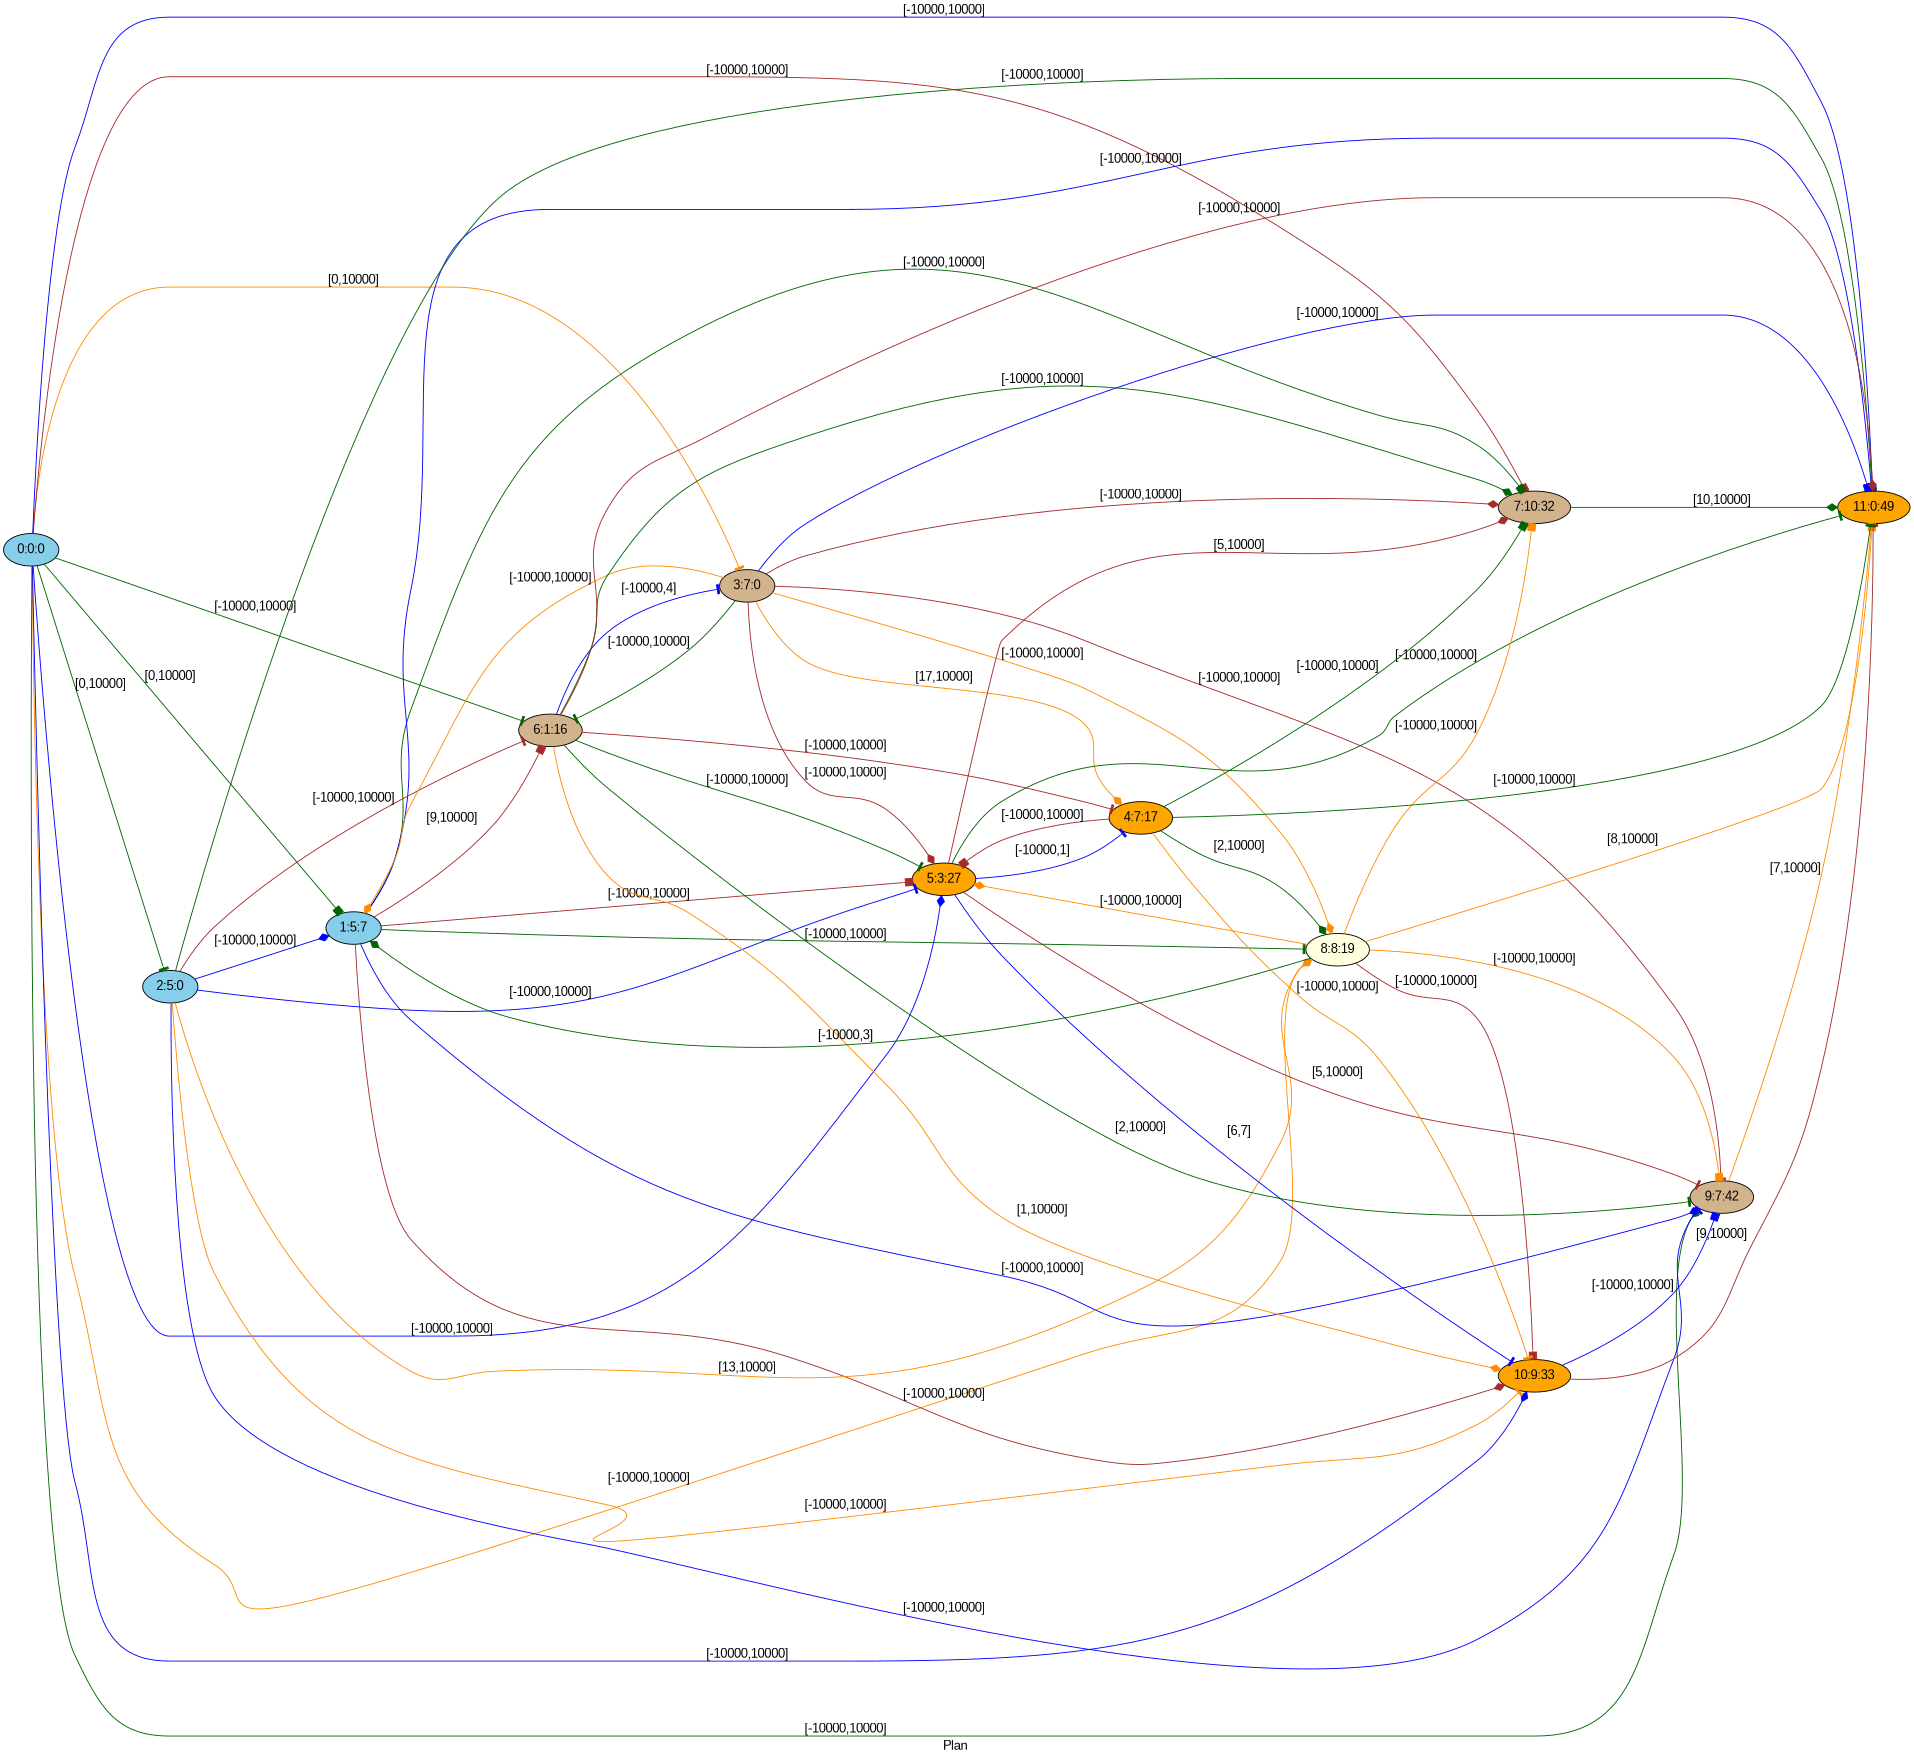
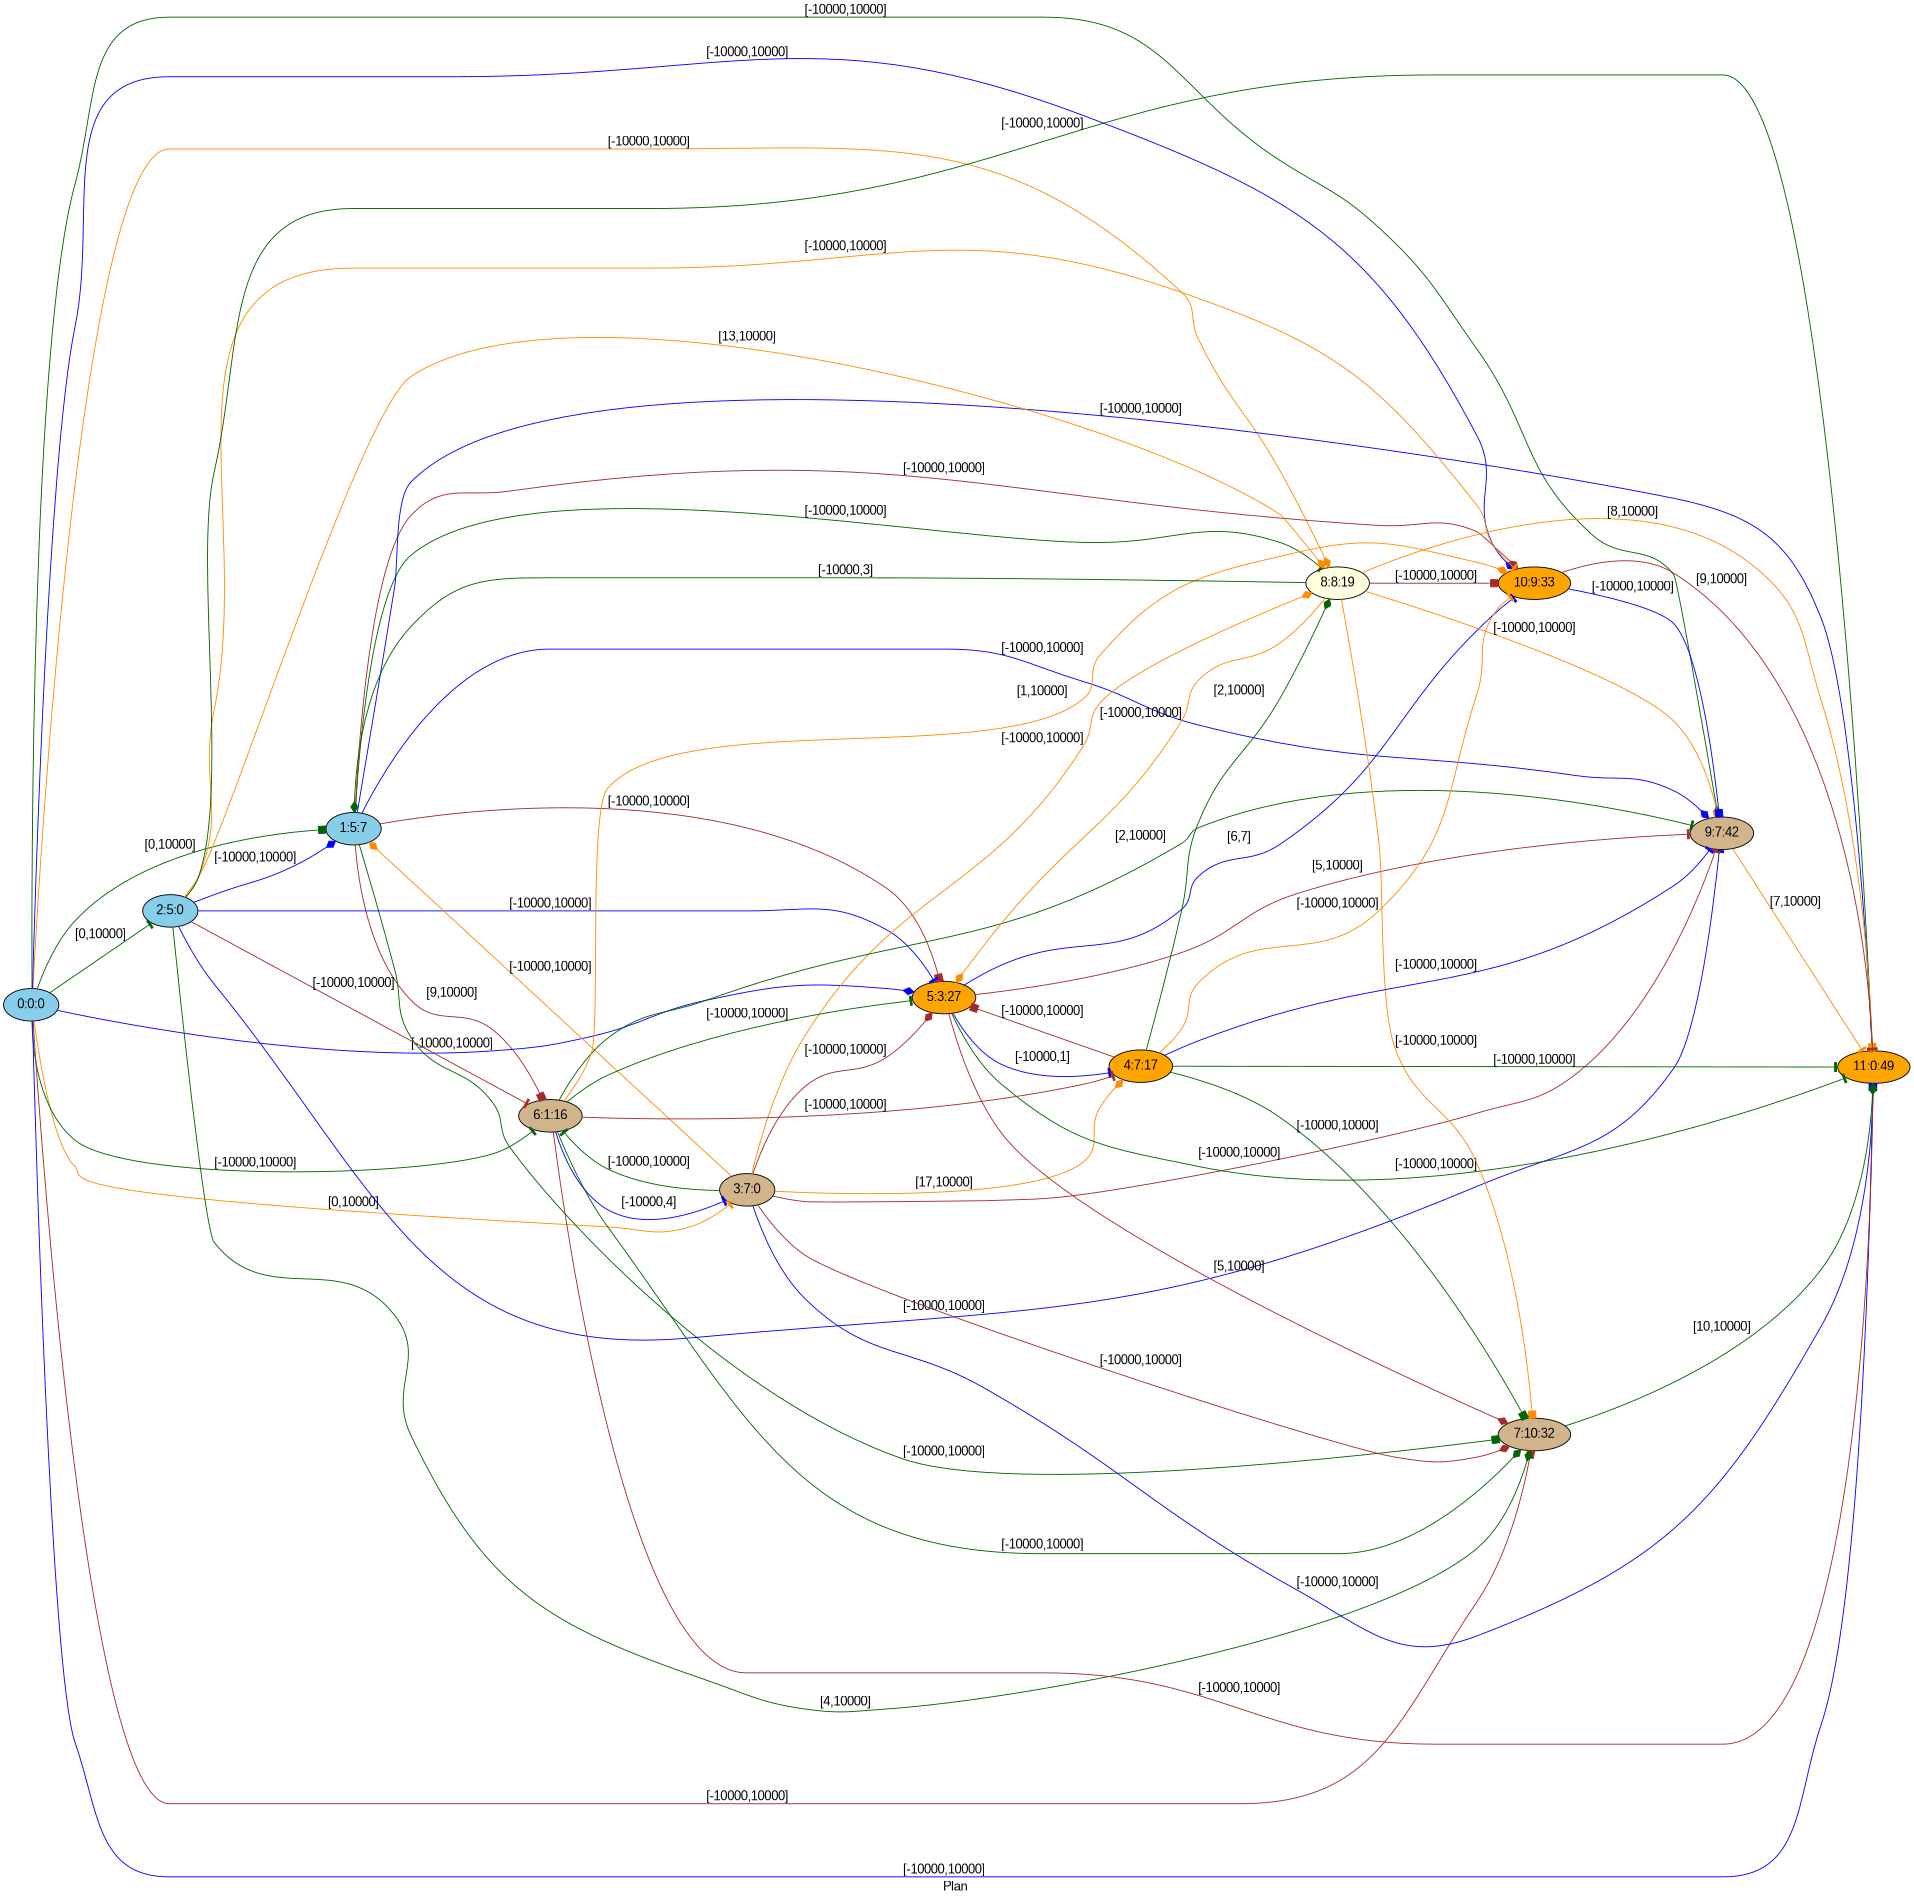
  digraph {
    fldt=0.776326
    fontname="Liberation Sans"
    label="Plan "
    nodesep=.45
    rankdir=LR
    node [fillcolor=tan fontname="Liberation Sans" style=filled]
    edge [arrowhead=tee color=darkgreen fontname="Liberation Sans"]
    "0:0:0" [fillcolor=skyblue]
    "1:5:7" [fillcolor=skyblue]
    "2:5:0" [fillcolor=skyblue]
    "3:7:0"
    "5:3:27" [fillcolor=orange]
    "6:1:16"
    "7:10:32"
    "8:8:19" [fillcolor=lightyellow]
    "9:7:42"
    "10:9:33" [fillcolor=orange]
    "11:0:49" [fillcolor=orange]
    "4:7:17" [fillcolor=orange]
    "0:0:0" -> "1:5:7" [arrowhead=box label="[0,10000]"]
    "0:0:0" -> "2:5:0" [label="[0,10000]"]
    "0:0:0" -> "3:7:0" [color=darkorange label="[0,10000]"]
    "0:0:0" -> "5:3:27" [arrowhead=diamond color=blue label="[-10000,10000]"]
    "0:0:0" -> "6:1:16" [label="[-10000,10000]"]
    "0:0:0" -> "7:10:32" [arrowhead=box color=brown label="[-10000,10000]"]
    "0:0:0" -> "8:8:19" [arrowhead=diamond color=darkorange label="[-10000,10000]"]
    "0:0:0" -> "9:7:42" [arrowhead=diamond label="[-10000,10000]"]
    "0:0:0" -> "10:9:33" [arrowhead=diamond color=blue label="[-10000,10000]"]
    "0:0:0" -> "11:0:49" [arrowhead=box color=blue label="[-10000,10000]"]
    "1:5:7" -> "5:3:27" [arrowhead=box color=brown label="[-10000,10000]"]
    "1:5:7" -> "6:1:16" [arrowhead=box color=brown label="[9,10000]"]
    "1:5:7" -> "7:10:32" [arrowhead=box label="[-10000,10000]"]
    "1:5:7" -> "8:8:19" [label="[-10000,10000]"]
    "1:5:7" -> "9:7:42" [arrowhead=diamond color=blue label="[-10000,10000]"]
    "1:5:7" -> "10:9:33" [arrowhead=diamond color=brown label="[-10000,10000]"]
    "1:5:7" -> "11:0:49" [color=blue label="[-10000,10000]"]
    "2:5:0" -> "1:5:7" [arrowhead=diamond color=blue label="[-10000,10000]"]
    "2:5:0" -> "5:3:27" [color=blue label="[-10000,10000]"]
    "2:5:0" -> "6:1:16" [color=brown label="[-10000,10000]"]
+   "2:5:0" -> "7:10:32" [arrowhead=diamond label="[4,10000]"]
    "2:5:0" -> "8:8:19" [arrowhead=diamond color=darkorange label="[13,10000]"]
    "2:5:0" -> "9:7:42" [color=blue label="[-10000,10000]"]
    "2:5:0" -> "10:9:33" [color=darkorange label="[-10000,10000]"]
    "2:5:0" -> "11:0:49" [label="[-10000,10000]"]
    "3:7:0" -> "1:5:7" [arrowhead=diamond color=darkorange label="[-10000,10000]"]
    "3:7:0" -> "5:3:27" [arrowhead=diamond color=brown label="[-10000,10000]"]
    "3:7:0" -> "6:1:16" [label="[-10000,10000]"]
    "3:7:0" -> "7:10:32" [arrowhead=diamond color=brown label="[-10000,10000]"]
    "3:7:0" -> "8:8:19" [arrowhead=diamond color=darkorange label="[-10000,10000]"]
    "3:7:0" -> "9:7:42" [color=brown label="[-10000,10000]"]
    "3:7:0" -> "11:0:49" [arrowhead=box color=blue label="[-10000,10000]"]
    "3:7:0" -> "4:7:17" [arrowhead=diamond color=darkorange label="[17,10000]"]
    "5:3:27" -> "7:10:32" [arrowhead=diamond color=brown label="[5,10000]"]
    "5:3:27" -> "9:7:42" [color=brown label="[5,10000]"]
    "5:3:27" -> "10:9:33" [color=blue label="[6,7]"]
    "5:3:27" -> "11:0:49" [label="[-10000,10000]"]
    "5:3:27" -> "4:7:17" [color=blue label="[-10000,1]"]
    "6:1:16" -> "3:7:0" [color=blue label="[-10000,4]"]
    "6:1:16" -> "5:3:27" [label="[-10000,10000]"]
    "6:1:16" -> "7:10:32" [arrowhead=diamond label="[-10000,10000]"]
    "6:1:16" -> "9:7:42" [label="[2,10000]"]
    "6:1:16" -> "10:9:33" [arrowhead=diamond color=darkorange label="[1,10000]"]
    "6:1:16" -> "11:0:49" [arrowhead=diamond color=brown label="[-10000,10000]"]
    "6:1:16" -> "4:7:17" [color=brown label="[-10000,10000]"]
    "7:10:32" -> "11:0:49" [arrowhead=diamond label="[10,10000]"]
    "8:8:19" -> "1:5:7" [arrowhead=diamond label="[-10000,3]"]
    "8:8:19" -> "5:3:27" [arrowhead=diamond color=darkorange label="[-10000,10000]"]
    "8:8:19" -> "7:10:32" [arrowhead=box color=darkorange label="[-10000,10000]"]
    "8:8:19" -> "9:7:42" [arrowhead=box color=darkorange label="[-10000,10000]"]
    "8:8:19" -> "10:9:33" [arrowhead=box color=brown label="[-10000,10000]"]
    "8:8:19" -> "11:0:49" [arrowhead=box color=darkorange label="[8,10000]"]
    "9:7:42" -> "11:0:49" [color=darkorange label="[7,10000]"]
    "10:9:33" -> "9:7:42" [arrowhead=box color=blue label="[-10000,10000]"]
    "10:9:33" -> "11:0:49" [color=brown label="[9,10000]"]
    "4:7:17" -> "5:3:27" [arrowhead=box color=brown label="[-10000,10000]"]
    "4:7:17" -> "7:10:32" [arrowhead=box label="[-10000,10000]"]
    "4:7:17" -> "8:8:19" [arrowhead=diamond label="[2,10000]"]
+   "4:7:17" -> "9:7:42" [color=blue label="[-10000,10000]"]
    "4:7:17" -> "10:9:33" [color=darkorange label="[-10000,10000]"]
    "4:7:17" -> "11:0:49" [label="[-10000,10000]"]
  }
